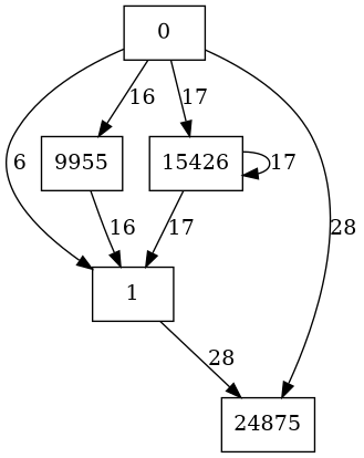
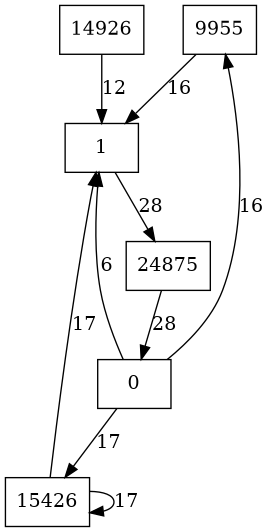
  digraph {
    rankdir=TB
    node [shape=rectangle]
    n1 [label=9955]
    1
    24875
+   14926
    15426
    0
    n1 -> 1 [label=16]
    1 -> 24875 [label=28]
+   14926 -> 1 [label=12]
    15426 -> 1 [label=17]
    15426 -> 15426 [label=17]
    0 -> n1 [label=16]
    0 -> 1 [label=6]
-   0 -> 24875 [label=28]
+   24875 -> 0 [label=28]
    0 -> 15426 [label=17]
  }
